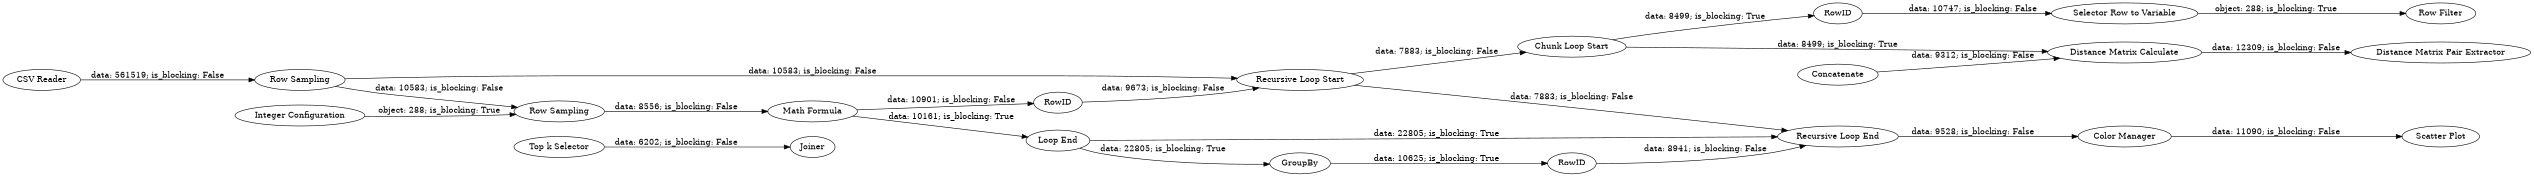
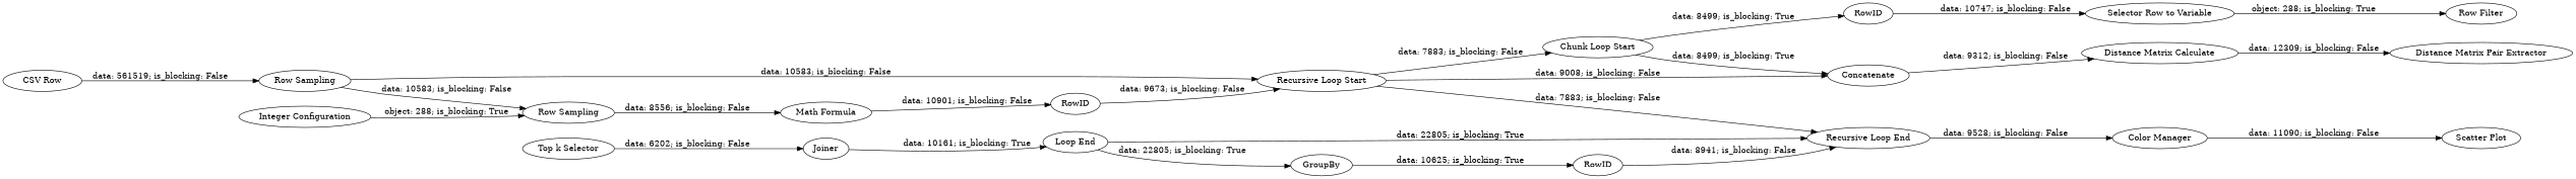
  digraph {
    rankdir=LR
-   n1 [label="CSV Reader"]
+   n1 [label="CSV Row"]
    n2 [label="Row Sampling"]
    n3 [label="Row Sampling"]
    n4 [label="Recursive Loop Start"]
    n5 [label="Integer Configuration"]
    n6 [label="Math Formula"]
    n7 [label="Selector Row to Variable"]
    n8 [label="Row Filter"]
    n9 [label=RowID]
    n10 [label="Recursive Loop End"]
    n11 [label=Concatenate]
    n12 [label="Chunk Loop Start"]
    n13 [label="Top k Selector"]
    n14 [label=Joiner]
    n15 [label="Loop End"]
    n16 [label="Distance Matrix Calculate"]
    n17 [label="Distance Matrix Pair Extractor"]
    n18 [label=GroupBy]
    n19 [label=RowID]
    n20 [label="Color Manager"]
    n21 [label="Scatter Plot"]
    n22 [label=RowID]
    n1 -> n2 [label="data: 561519; is_blocking: False"]
    n2 -> n3 [label="data: 10583; is_blocking: False"]
    n2 -> n4 [label="data: 10583; is_blocking: False"]
    n3 -> n6 [label="data: 8556; is_blocking: False"]
    n4 -> n10 [label="data: 7883; is_blocking: False"]
+   n4 -> n11 [label="data: 9008; is_blocking: False"]
    n4 -> n12 [label="data: 7883; is_blocking: False"]
    n5 -> n3 [label="object: 288; is_blocking: True"]
    n6 -> n9 [label="data: 10901; is_blocking: False"]
    n7 -> n8 [label="object: 288; is_blocking: True"]
    n9 -> n4 [label="data: 9673; is_blocking: False"]
    n10 -> n20 [label="data: 9528; is_blocking: False"]
    n11 -> n16 [label="data: 9312; is_blocking: False"]
-   n12 -> n16 [label="data: 8499; is_blocking: True"]
+   n12 -> n11 [label="data: 8499; is_blocking: True"]
    n12 -> n22 [label="data: 8499; is_blocking: True"]
    n13 -> n14 [label="data: 6202; is_blocking: False"]
-   n6 -> n15 [label="data: 10161; is_blocking: True"]
+   n14 -> n15 [label="data: 10161; is_blocking: True"]
    n15 -> n10 [label="data: 22805; is_blocking: True"]
    n15 -> n18 [label="data: 22805; is_blocking: True"]
    n16 -> n17 [label="data: 12309; is_blocking: False"]
    n18 -> n19 [label="data: 10625; is_blocking: True"]
    n19 -> n10 [label="data: 8941; is_blocking: False"]
    n20 -> n21 [label="data: 11090; is_blocking: False"]
    n22 -> n7 [label="data: 10747; is_blocking: False"]
  }
